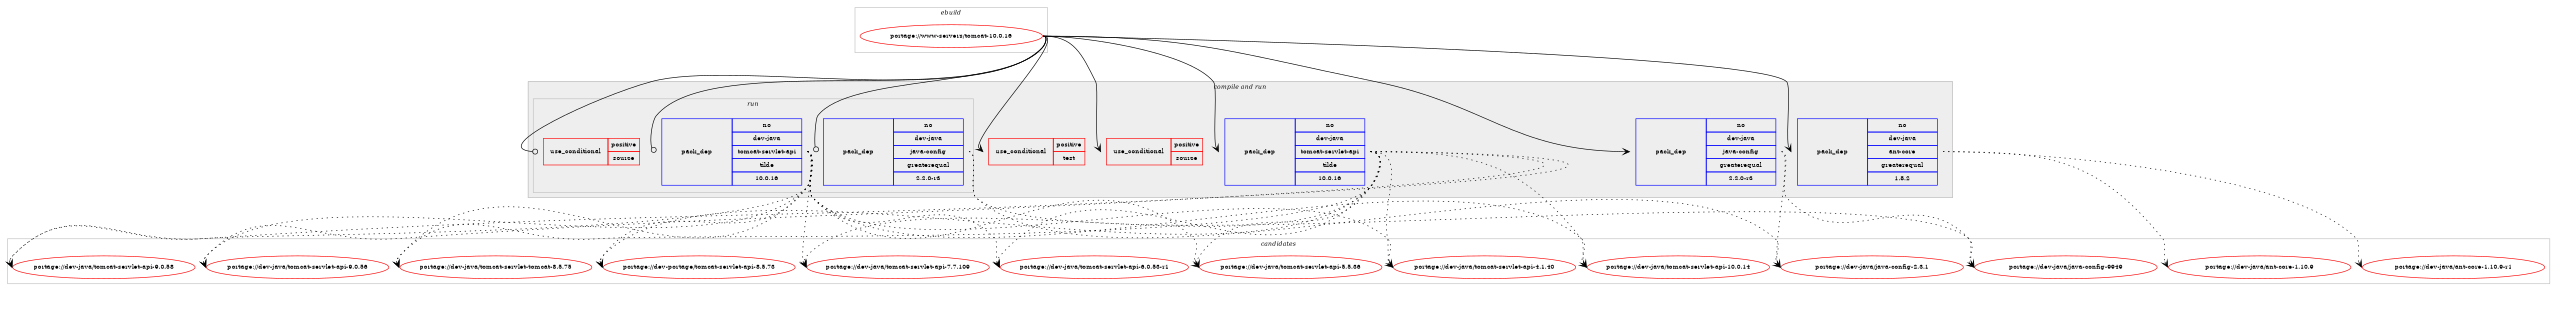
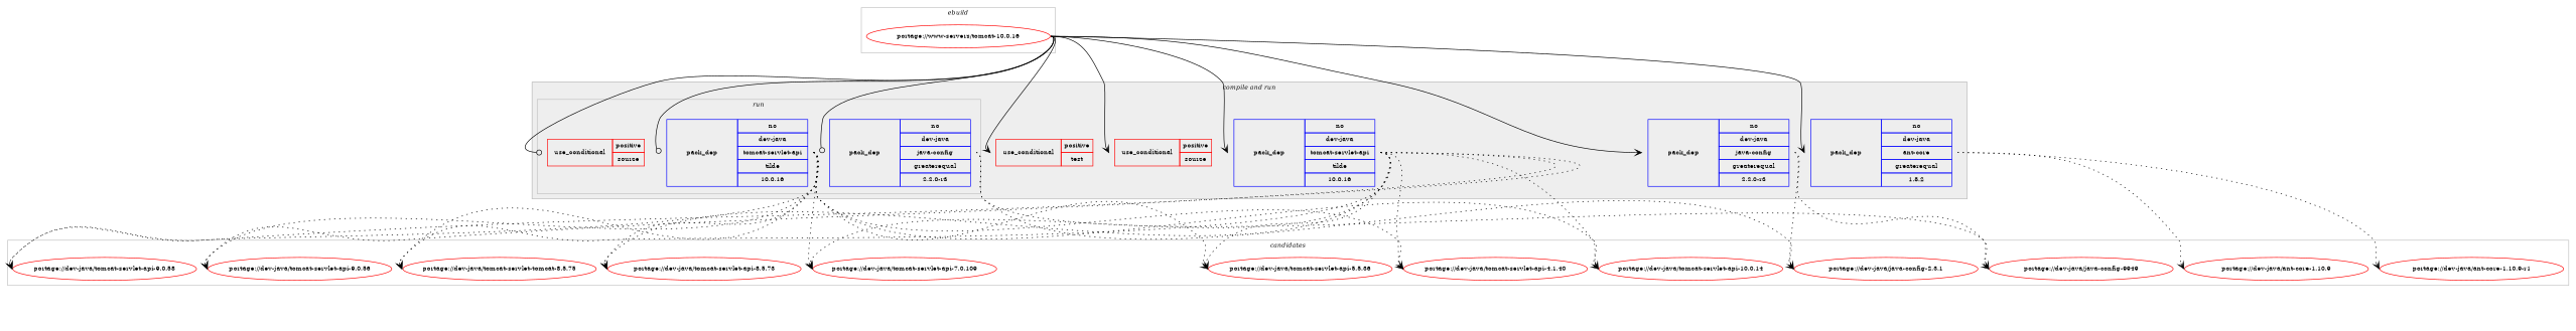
  digraph {
    compound=true
    concentrate=true
    fontname="DejaVu Serif"
    fontsize=10
    newrank=true
    rankdir=TB
    ranksep=1.5
    node [color=red fontname="DejaVu Serif" fontsize=10]
    edge [arrowhead=vee fontname="DejaVu Serif" headport=w style=dotted tailport=e weight=100]
    n1 [label="portage://www-servers/tomcat-10.0.16" width=4]
    n2 [label=<<TABLE BORDER="0" CELLBORDER="1" CELLSPACING="0" CELLPADDING="4"><TR><TD ROWSPAN="3" CELLPADDING="10">use_conditional</TD></TR><TR><TD>positive</TD></TR><TR><TD>source</TD></TR></TABLE>> shape=none]
    n3 [label=<<TABLE BORDER="0" CELLBORDER="1" CELLSPACING="0" CELLPADDING="4"><TR><TD ROWSPAN="3" CELLPADDING="10">use_conditional</TD></TR><TR><TD>positive</TD></TR><TR><TD>test</TD></TR></TABLE>> shape=none]
    n4 [color=blue label=<<TABLE BORDER="0" CELLBORDER="1" CELLSPACING="0" CELLPADDING="4" WIDTH="220"><TR><TD ROWSPAN="6" CELLPADDING="30">pack_dep</TD></TR><TR><TD WIDTH="110">no</TD></TR><TR><TD>dev-java</TD></TR><TR><TD>ant-core</TD></TR><TR><TD>greaterequal</TD></TR><TR><TD>1.8.2</TD></TR></TABLE>> shape=none]
    n5 [color=blue label=<<TABLE BORDER="0" CELLBORDER="1" CELLSPACING="0" CELLPADDING="4" WIDTH="220"><TR><TD ROWSPAN="6" CELLPADDING="30">pack_dep</TD></TR><TR><TD WIDTH="110">no</TD></TR><TR><TD>dev-java</TD></TR><TR><TD>java-config</TD></TR><TR><TD>greaterequal</TD></TR><TR><TD>2.2.0-r3</TD></TR></TABLE>> shape=none]
    n6 [color=blue label=<<TABLE BORDER="0" CELLBORDER="1" CELLSPACING="0" CELLPADDING="4" WIDTH="220"><TR><TD ROWSPAN="6" CELLPADDING="30">pack_dep</TD></TR><TR><TD WIDTH="110">no</TD></TR><TR><TD>dev-java</TD></TR><TR><TD>tomcat-servlet-api</TD></TR><TR><TD>tilde</TD></TR><TR><TD>10.0.16</TD></TR></TABLE>> shape=none]
    n7 [label=<<TABLE BORDER="0" CELLBORDER="1" CELLSPACING="0" CELLPADDING="4"><TR><TD ROWSPAN="3" CELLPADDING="10">use_conditional</TD></TR><TR><TD>positive</TD></TR><TR><TD>source</TD></TR></TABLE>> shape=none]
    n8 [color=blue label=<<TABLE BORDER="0" CELLBORDER="1" CELLSPACING="0" CELLPADDING="4" WIDTH="220"><TR><TD ROWSPAN="6" CELLPADDING="30">pack_dep</TD></TR><TR><TD WIDTH="110">no</TD></TR><TR><TD>dev-java</TD></TR><TR><TD>java-config</TD></TR><TR><TD>greaterequal</TD></TR><TR><TD>2.2.0-r3</TD></TR></TABLE>> shape=none]
    n9 [color=blue label=<<TABLE BORDER="0" CELLBORDER="1" CELLSPACING="0" CELLPADDING="4" WIDTH="220"><TR><TD ROWSPAN="6" CELLPADDING="30">pack_dep</TD></TR><TR><TD WIDTH="110">no</TD></TR><TR><TD>dev-java</TD></TR><TR><TD>tomcat-servlet-api</TD></TR><TR><TD>tilde</TD></TR><TR><TD>10.0.16</TD></TR></TABLE>> shape=none]
    n10 [label="portage://dev-java/ant-core-1.10.9" width=4]
    n11 [label="portage://dev-java/ant-core-1.10.9-r1" width=4]
    n12 [label="portage://dev-java/java-config-2.3.1" width=4]
    n13 [label="portage://dev-java/java-config-9949" width=4]
    n14 [label="portage://dev-java/tomcat-servlet-api-10.0.14" width=4]
    n15 [label="portage://dev-java/tomcat-servlet-api-4.1.40" width=4]
    n16 [label="portage://dev-java/tomcat-servlet-api-5.5.36" width=4]
-   n17 [label="portage://dev-java/tomcat-servlet-api-6.0.53-r1" width=4]
-   n18 [label="portage://dev-java/tomcat-servlet-api-7.7.109" width=4]
-   n19 [label="portage://dev-portage/tomcat-servlet-api-8.5.73" width=4]
+   n18 [label="portage://dev-java/tomcat-servlet-api-7.0.109" width=4]
+   n19 [label="portage://dev-java/tomcat-servlet-api-8.5.73" width=4]
    n20 [label="portage://dev-java/tomcat-servlet-tomcat-8.5.75" width=4]
    n21 [label="portage://dev-java/tomcat-servlet-api-9.0.56" width=4]
    n22 [label="portage://dev-java/tomcat-servlet-api-9.0.58" width=4]
    subgraph cluster_1 {
      color=gray
      label=<<i>ebuild</i>>
      n1
    }
    subgraph cluster_2 {
      color=gray
      label=<<i>dependencies</i>>
      subgraph cluster_3 {
        color=gray
        fillcolor="#eeeeee"
        label=<<i>compile</i>>
        style=filled
        subgraph sub_4 {
          color=gray
          fillcolor="#eeeeee"
          label=<<i>compile</i>>
          style=filled
          n2
        }
        subgraph sub_5 {
          color=gray
          fillcolor="#eeeeee"
          label=<<i>compile</i>>
          style=filled
          n3
        }
        subgraph sub_6 {
          color=gray
          fillcolor="#eeeeee"
          label=<<i>compile</i>>
          style=filled
          n4
        }
        subgraph sub_7 {
          color=gray
          fillcolor="#eeeeee"
          label=<<i>compile</i>>
          style=filled
          n5
        }
        subgraph sub_8 {
          color=gray
          fillcolor="#eeeeee"
          label=<<i>compile</i>>
          style=filled
          n6
        }
      }
      subgraph cluster_9 {
        color=gray
        fillcolor="#eeeeee"
        label=<<i>compile and run</i>>
        style=filled
      }
      subgraph cluster_10 {
        color=gray
        fillcolor="#eeeeee"
        label=<<i>run</i>>
        style=filled
        subgraph sub_11 {
          color=gray
          fillcolor="#eeeeee"
          label=<<i>run</i>>
          style=filled
          n7
        }
        subgraph sub_12 {
          color=gray
          fillcolor="#eeeeee"
          label=<<i>run</i>>
          style=filled
          n8
        }
        subgraph sub_13 {
          color=gray
          fillcolor="#eeeeee"
          label=<<i>run</i>>
          style=filled
          n9
        }
      }
    }
    subgraph cluster_14 {
      color=gray
      label=<<i>candidates</i>>
      rank=same
      subgraph sub_15 {
        color=black
        label=<<i>candidates</i>>
        nodesep=1
        rank=same
        n10
        n11
      }
      subgraph sub_16 {
        color=black
        label=<<i>candidates</i>>
        nodesep=1
        rank=same
        n12
        n13
      }
      subgraph sub_17 {
        color=black
        label=<<i>candidates</i>>
        nodesep=1
        rank=same
        n14
        n15
        n16
-       n17
        n18
        n19
        n20
        n21
        n22
      }
      subgraph sub_18 {
        color=black
        label=<<i>candidates</i>>
        nodesep=1
        rank=same
        n12
        n13
      }
      subgraph sub_19 {
        color=black
        label=<<i>candidates</i>>
        nodesep=1
        rank=same
        n14
        n15
        n16
-       n17
        n18
        n19
        n20
        n21
        n22
      }
    }
    n1 -> n2 [style=solid weight=20]
    n1 -> n3 [style=solid weight=20]
    n1 -> n4 [style=solid weight=20]
    n1 -> n5 [style=solid weight=20]
    n1 -> n6 [style=solid weight=20]
    n1 -> n7 [arrowhead=odot style=solid weight=20]
    n1 -> n8 [arrowhead=odot style=solid weight=20]
    n1 -> n9 [arrowhead=odot style=solid weight=20]
    n4 -> n10
    n4 -> n11
    n5 -> n12
    n5 -> n13
    n6 -> n14
    n6 -> n15
    n6 -> n16
-   n6 -> n17
    n6 -> n18
    n6 -> n19
    n6 -> n20
    n6 -> n21
    n6 -> n22
    n8 -> n12
    n8 -> n13
    n9 -> n14
    n9 -> n15
    n9 -> n16
-   n9 -> n17
    n9 -> n18
    n9 -> n19
    n9 -> n20
    n9 -> n21
    n9 -> n22
  }
